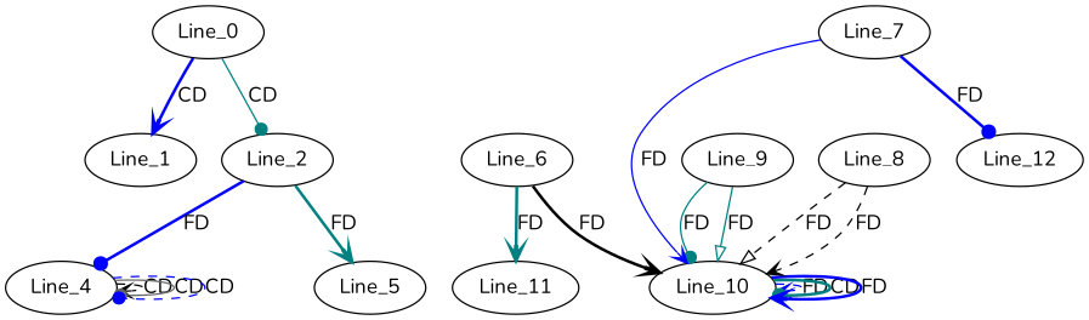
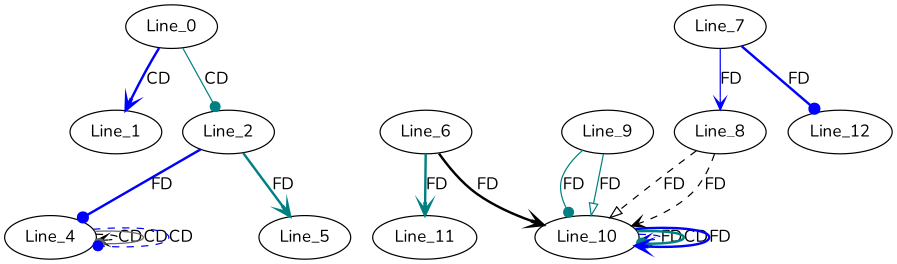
  digraph {
    fontname=Nunito
    node [fontname=Nunito]
    edge [arrowhead=vee color=blue fontname=Nunito style=bold]
    Line_0
    Line_1
    Line_2
    Line_4
    Line_5
    Line_10
    Line_9
    Line_6
    Line_11
    Line_8
    Line_7
    Line_12
    Line_0 -> Line_1 [label=CD]
    Line_0 -> Line_2 [arrowhead=dot color=teal label=CD style=solid]
    Line_2 -> Line_4 [arrowhead=dot label=FD]
    Line_2 -> Line_5 [color=teal label=FD]
    Line_4 -> Line_4 [color=black label=CD style=dashed]
    Line_4 -> Line_4 [arrowhead=dot color=gray40 label=CD style=solid]
    Line_4 -> Line_4 [arrowhead=dot label=CD style=dashed]
    Line_10 -> Line_10 [label=FD style=dashed]
    Line_10 -> Line_10 [arrowhead=dot color=teal label=CD]
    Line_10 -> Line_10 [label=FD]
    Line_9 -> Line_10 [arrowhead=dot color=teal label=FD style=solid]
    Line_9 -> Line_10 [arrowhead=onormal color=teal label=FD style=solid]
    Line_6 -> Line_10 [color=black label=FD]
    Line_6 -> Line_11 [color=teal label=FD]
    Line_8 -> Line_10 [color=black label=FD style=dashed]
    Line_8 -> Line_10 [arrowhead=onormal color=black label=FD style=dashed]
-   Line_7 -> Line_10 [label=FD style=solid]
+   Line_7 -> Line_8 [label=FD style=solid]
    Line_7 -> Line_12 [arrowhead=dot label=FD]
  }
